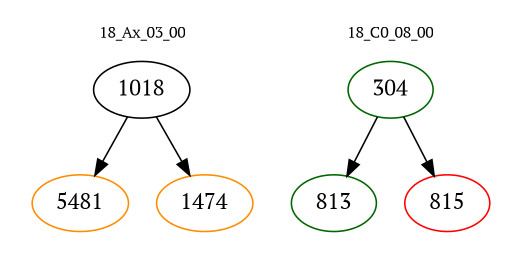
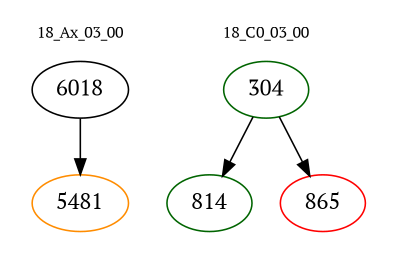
  digraph {
    fontname="PT Serif"
    node [color=darkorange fontname="PT Serif"]
    edge [color=black fontname="PT Serif"]
-   n1 [color=black label=1018]
+   n1 [color=black label=6018]
    n2 [label=5481]
-   n3 [label=1474]
    n4 [color=darkgreen label=304]
-   n5 [color=darkgreen label=813]
-   n6 [color=red label=815]
+   n5 [color=darkgreen label=814]
+   n6 [color=red label=865]
    subgraph cluster_1 {
      color=white
      fontsize=10
      label="18_Ax_03_00"
      n1
      n2
-     n3
    }
    subgraph cluster_2 {
      color=white
      fontsize=10
-     label="18_C0_08_00"
+     label="18_C0_03_00"
      n4
      n5
      n6
    }
    n1 -> n2
-   n1 -> n3
    n4 -> n5
    n4 -> n6
  }
